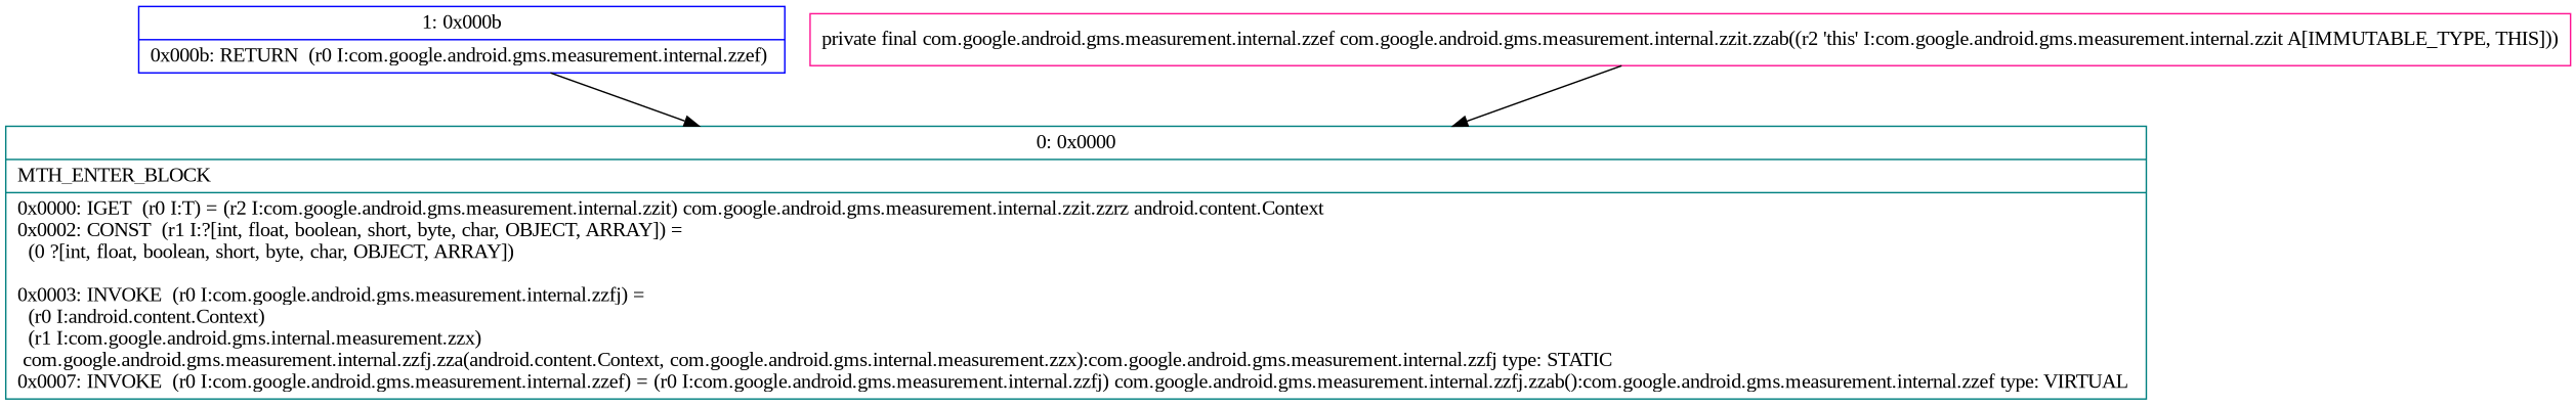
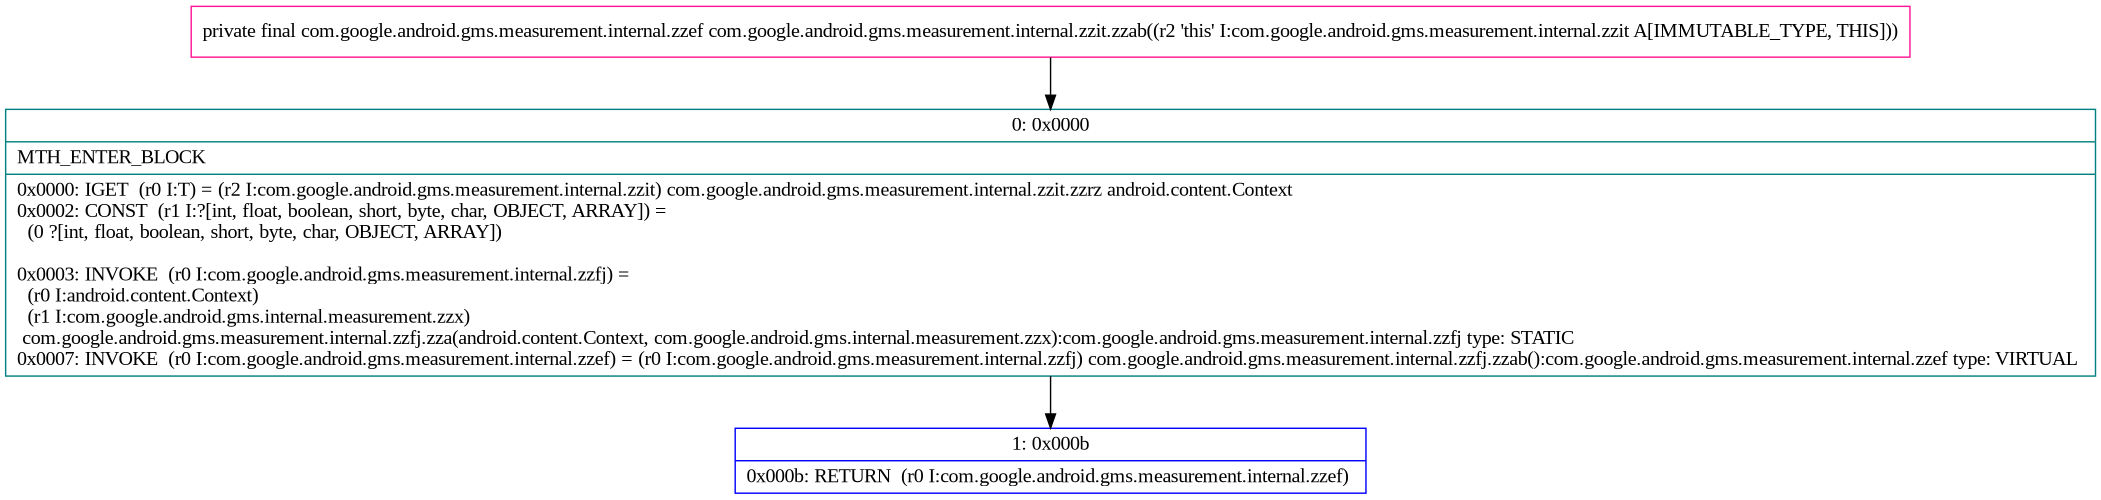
  digraph {
    fontname="Liberation Serif"
    node [shape=record fontname="Liberation Serif"]
    edge [fontname="Liberation Serif"]
    n1 [label="{0\:\ 0x0000|MTH_ENTER_BLOCK\l|0x0000: IGET  (r0 I:T) = (r2 I:com.google.android.gms.measurement.internal.zzit) com.google.android.gms.measurement.internal.zzit.zzrz android.content.Context \l0x0002: CONST  (r1 I:?[int, float, boolean, short, byte, char, OBJECT, ARRAY]) = \l  (0 ?[int, float, boolean, short, byte, char, OBJECT, ARRAY])\l \l0x0003: INVOKE  (r0 I:com.google.android.gms.measurement.internal.zzfj) = \l  (r0 I:android.content.Context)\l  (r1 I:com.google.android.gms.internal.measurement.zzx)\l com.google.android.gms.measurement.internal.zzfj.zza(android.content.Context, com.google.android.gms.internal.measurement.zzx):com.google.android.gms.measurement.internal.zzfj type: STATIC \l0x0007: INVOKE  (r0 I:com.google.android.gms.measurement.internal.zzef) = (r0 I:com.google.android.gms.measurement.internal.zzfj) com.google.android.gms.measurement.internal.zzfj.zzab():com.google.android.gms.measurement.internal.zzef type: VIRTUAL \l}" color=teal]
    n2 [label="{1\:\ 0x000b|0x000b: RETURN  (r0 I:com.google.android.gms.measurement.internal.zzef) \l}" color=blue]
    n3 [label="{private final com.google.android.gms.measurement.internal.zzef com.google.android.gms.measurement.internal.zzit.zzab((r2 'this' I:com.google.android.gms.measurement.internal.zzit A[IMMUTABLE_TYPE, THIS])) }" color=deeppink]
-   n2 -> n1
+   n1 -> n2
    n3 -> n1
  }
